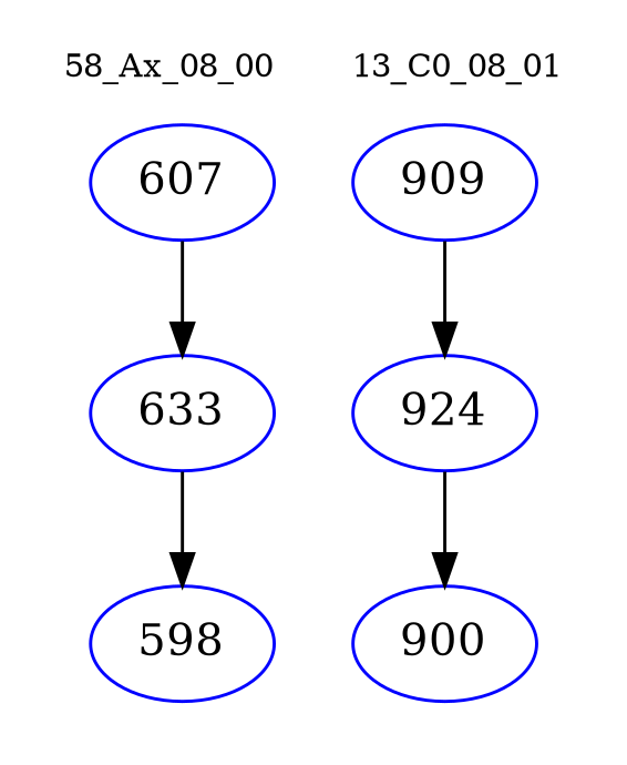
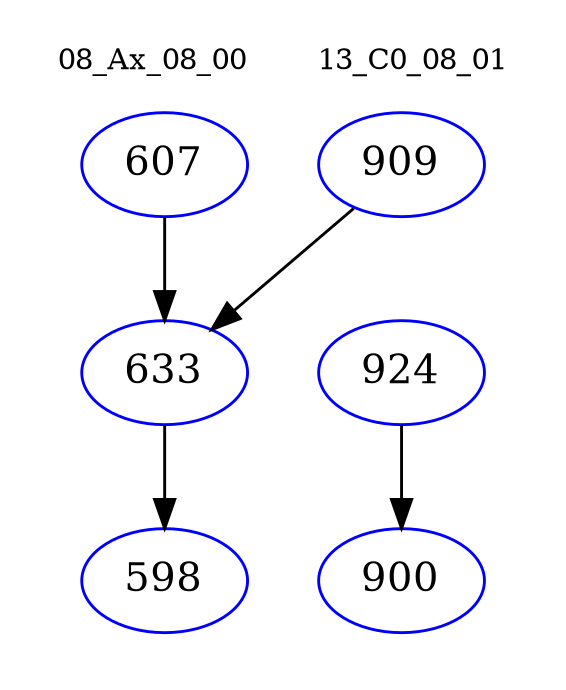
  digraph {
    node [color=blue]
    edge [color=black]
    n1 [label=607]
    n2 [label=598]
    n3 [label=633]
    n4 [label=909]
    n5 [label=900]
    n6 [label=924]
    subgraph cluster_1 {
      color=white
      fontsize=10
-     label="58_Ax_08_00"
+     label="08_Ax_08_00"
      n1
      n2
      n3
    }
    subgraph cluster_2 {
      color=white
      fontsize=10
      label="13_C0_08_01"
      n4
      n5
      n6
    }
    n1 -> n3
    n3 -> n2
-   n4 -> n6
+   n4 -> n3
    n6 -> n5
  }
